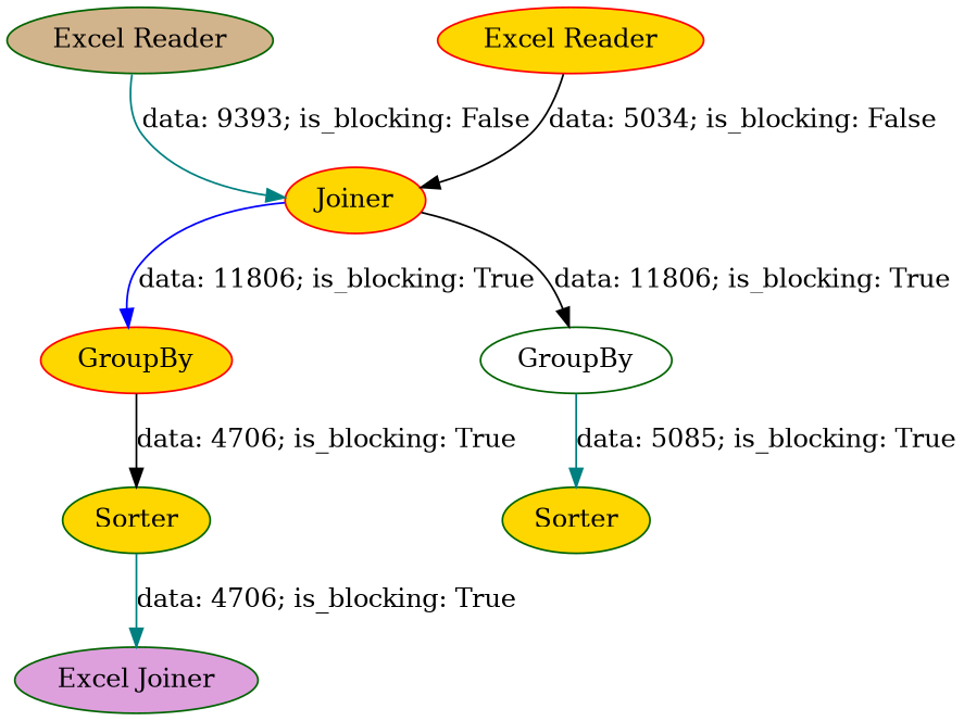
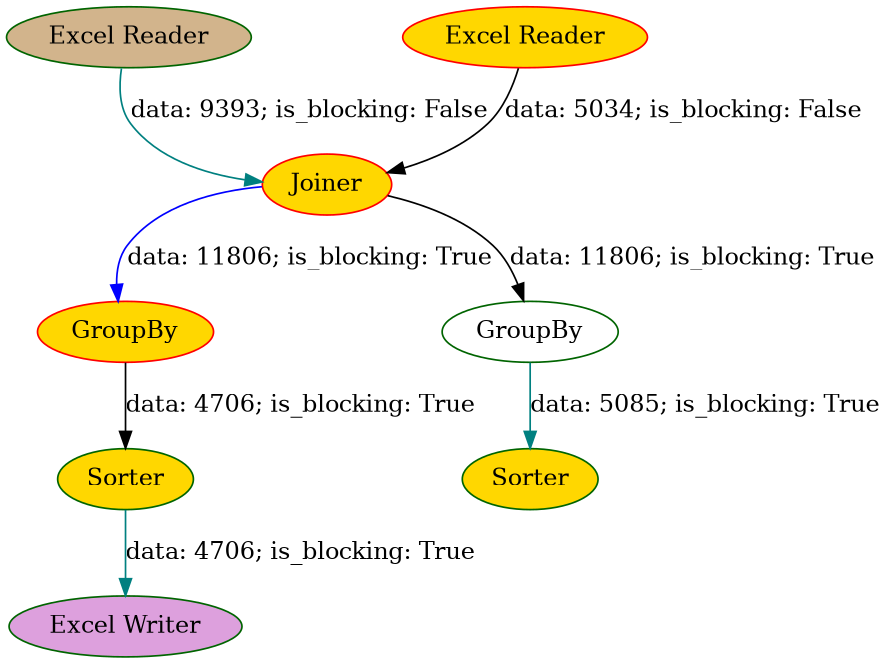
  digraph {
    rankdir=TB
    node [style=filled fillcolor=gold color=darkgreen]
    edge [color=teal]
    n1 [label="Excel Reader" fillcolor=tan]
    n2 [label=Joiner color=red]
    n3 [label=GroupBy color=red]
    n4 [label=Sorter]
    n5 [label=Sorter]
-   n6 [label="Excel Joiner" fillcolor=plum]
+   n6 [label="Excel Writer" fillcolor=plum]
    n7 [label=GroupBy fillcolor=white]
    n8 [label="Excel Reader" color=red]
    n1 -> n2 [label="data: 9393; is_blocking: False"]
    n2 -> n3 [label="data: 11806; is_blocking: True" color=blue]
    n2 -> n7 [label="data: 11806; is_blocking: True" color=black]
    n3 -> n4 [label="data: 4706; is_blocking: True" color=black]
    n4 -> n6 [label="data: 4706; is_blocking: True"]
    n7 -> n5 [label="data: 5085; is_blocking: True"]
    n8 -> n2 [label="data: 5034; is_blocking: False" color=black]
  }
